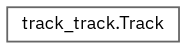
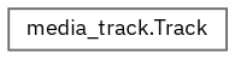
  digraph {
    rankdir=LR
    fontname="IBM Plex Sans"
-   n1 [color=grey40 fillcolor=white fontname="IBM Plex Sans" fontsize=10 height=0.2 label="track_track.Track" shape=box style=filled width=0.4]
+   n1 [color=grey40 fillcolor=white fontname="IBM Plex Sans" fontsize=10 height=0.2 label="media_track.Track" shape=box style=filled width=0.4]
  }
